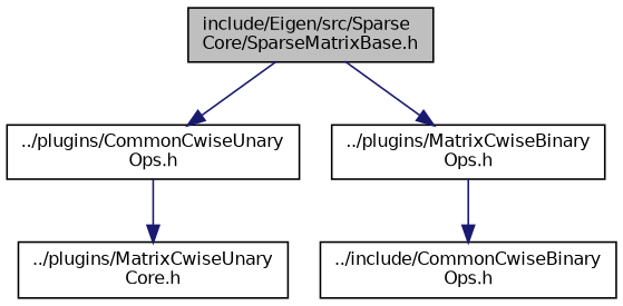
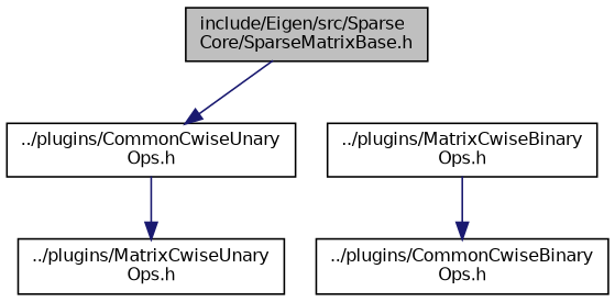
  digraph {
    node [color=black fillcolor=white fontname=Helvetica fontsize=10 shape=record style=filled]
    edge [color=midnightblue fontname=Helvetica fontsize=10 labelfontname=Helvetica labelfontsize=10 style=solid]
    n1 [fillcolor=grey75 fontcolor=black height=0.2 label="include/Eigen/src/Sparse\lCore/SparseMatrixBase.h" width=0.4]
    n2 [height=0.2 label="../plugins/CommonCwiseUnary\lOps.h" width=0.4]
    n3 [height=0.2 label="../plugins/MatrixCwiseBinary\lOps.h" width=0.4]
-   n4 [height=0.2 label="../plugins/MatrixCwiseUnary\lCore.h" width=0.4]
-   n5 [height=0.2 label="../include/CommonCwiseBinary\lOps.h" width=0.4]
+   n4 [height=0.2 label="../plugins/MatrixCwiseUnary\lOps.h" width=0.4]
+   n5 [height=0.2 label="../plugins/CommonCwiseBinary\lOps.h" width=0.4]
    n1 -> n2
-   n1 -> n3
    n2 -> n4
    n3 -> n5
  }
